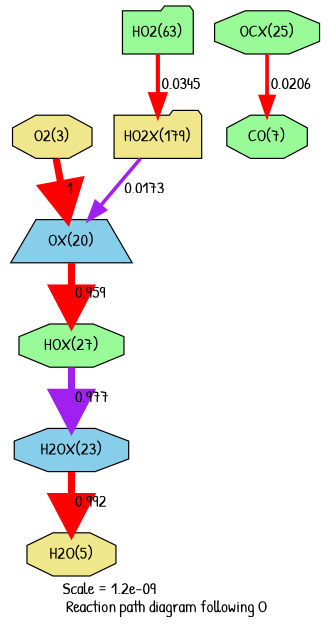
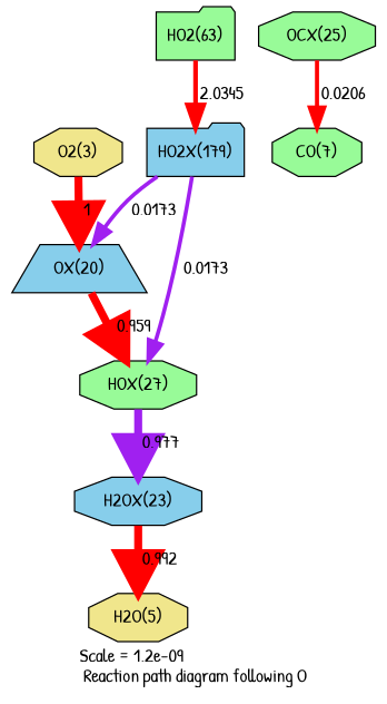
  digraph {
    fontname="Patrick Hand"
    label="Scale = 1.2e-09\l Reaction path diagram following O"
    node [fillcolor=palegreen fontname="Patrick Hand" shape=octagon style=filled]
    edge [arrowsize=3 color=red fontname="Patrick Hand" penwidth=2.94]
    n1 [fillcolor=khaki label="O2(3)"]
    n2 [fillcolor=skyblue label="OX(20)" shape=trapezium]
    n3 [label="HOX(27)"]
    n4 [fillcolor=skyblue label="H2OX(23)"]
    n5 [label="OCX(25)"]
    n6 [label="CO(7)"]
    n7 [fillcolor=khaki label="H2O(5)"]
-   n8 [fillcolor=khaki label="HO2X(179)" shape=folder]
+   n8 [fillcolor=skyblue label="HO2X(179)" shape=folder]
    n9 [label="HO2(63)" shape=folder]
    n1 -> n2 [label=" 1" penwidth=6]
    n2 -> n3 [arrowsize=2.98 label=" 0.959" penwidth=5.97]
    n3 -> n4 [arrowsize=2.99 color=purple label=" 0.977" penwidth=5.98]
    n4 -> n7 [label=" 0.992" penwidth=5.99]
    n5 -> n6 [arrowsize=1.54 label=" 0.0206" penwidth=3.07]
    n8 -> n2 [arrowsize=1.47 color=purple label=" 0.0173"]
-   n9 -> n8 [arrowsize=1.73 label=" 0.0345" penwidth=3.46]
+   n8 -> n3 [arrowsize=1.47 color=purple label=" 0.0173"]
+   n9 -> n8 [arrowsize=1.73 label=" 2.0345" penwidth=3.46]
  }
